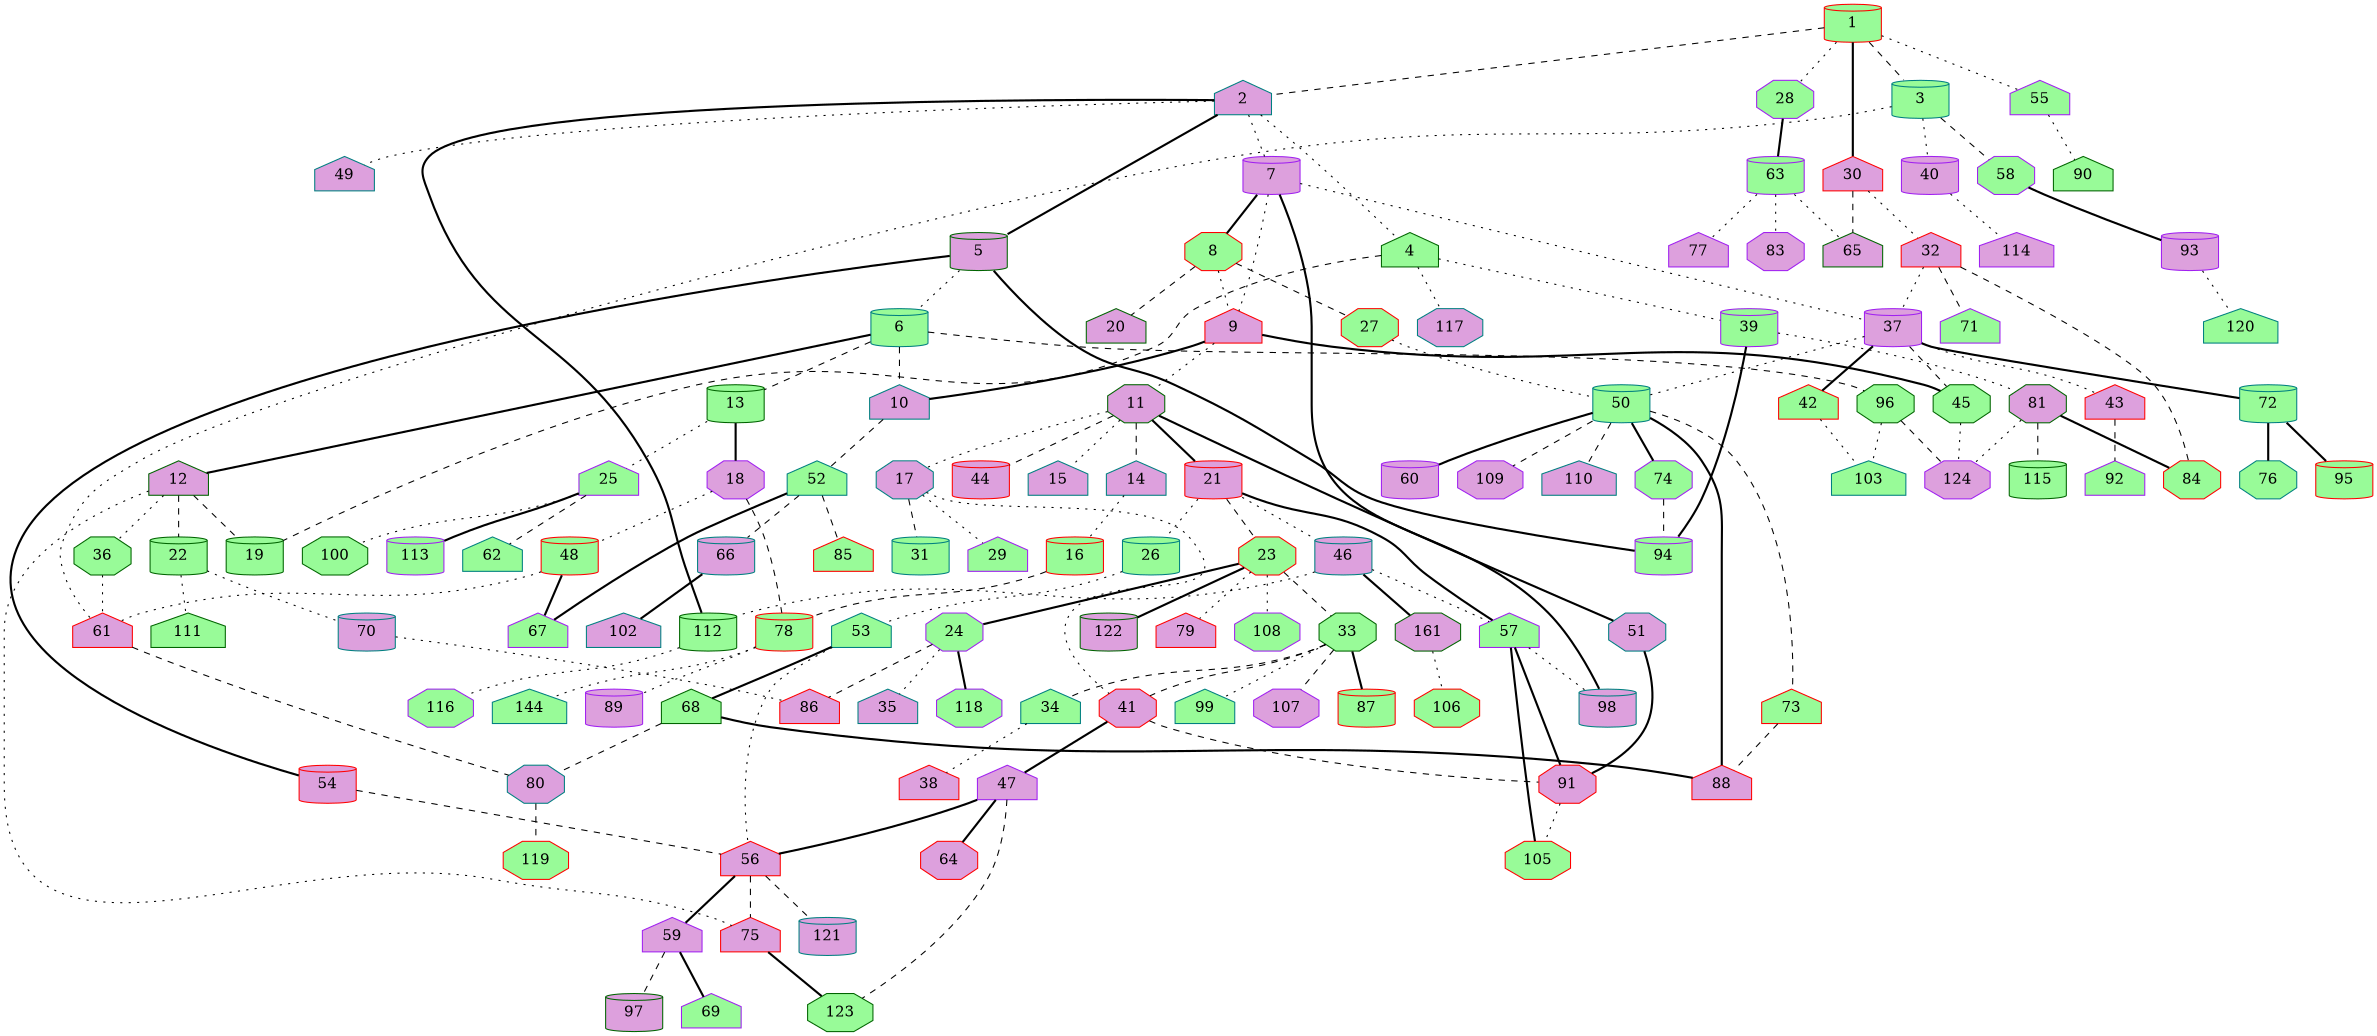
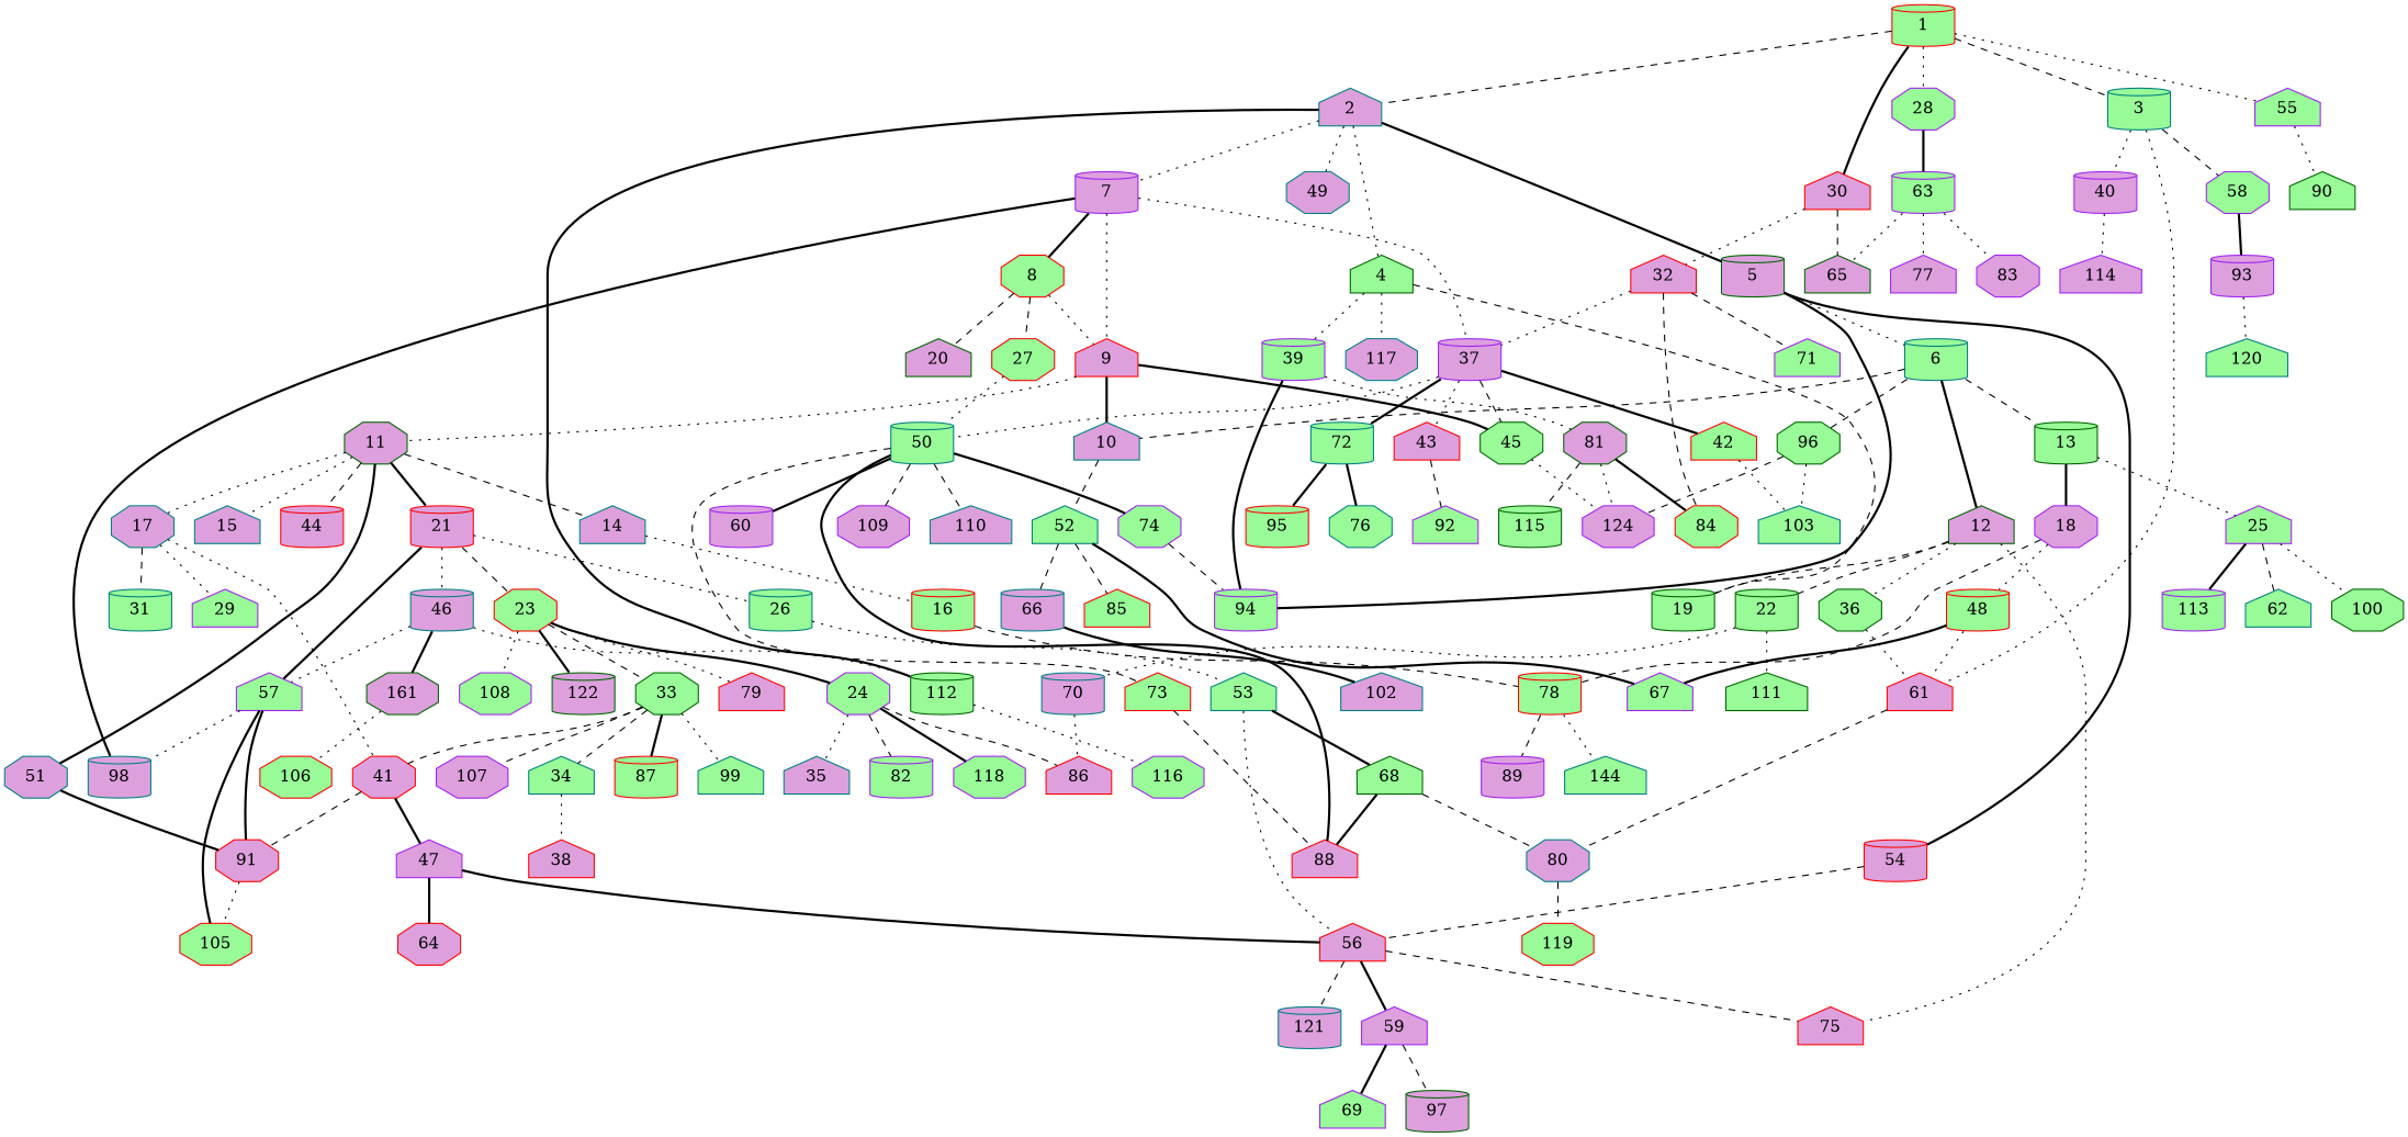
  graph {
    node [color=purple fillcolor=palegreen shape=house style=filled]
    edge [style=dotted]
    1 [color=red shape=cylinder]
    2 [color=teal fillcolor=plum]
    3 [color=teal shape=cylinder]
    28 [shape=octagon]
    30 [color=red fillcolor=plum]
    55
    4 [color=darkgreen]
    5 [color=darkgreen fillcolor=plum shape=cylinder]
    7 [fillcolor=plum shape=cylinder]
-   49 [color=teal fillcolor=plum]
+   49 [color=teal fillcolor=plum shape=octagon]
    112 [color=darkgreen shape=cylinder]
    40 [fillcolor=plum shape=cylinder]
    58 [shape=octagon]
    61 [color=red fillcolor=plum]
    63 [shape=cylinder]
    32 [color=red fillcolor=plum]
    65 [color=darkgreen fillcolor=plum]
    90 [color=darkgreen]
    19 [color=darkgreen shape=cylinder]
    39 [shape=cylinder]
    117 [color=teal fillcolor=plum shape=octagon]
    6 [color=teal shape=cylinder]
    54 [color=red fillcolor=plum shape=cylinder]
    94 [shape=cylinder]
    8 [color=red shape=octagon]
    9 [color=red fillcolor=plum]
    37 [fillcolor=plum shape=cylinder]
    98 [color=teal fillcolor=plum shape=cylinder]
    116 [shape=octagon]
    114 [fillcolor=plum]
    93 [fillcolor=plum shape=cylinder]
    80 [color=teal fillcolor=plum shape=octagon]
    81 [color=darkgreen fillcolor=plum shape=octagon]
    10 [color=teal fillcolor=plum]
    12 [color=darkgreen fillcolor=plum]
    13 [color=darkgreen shape=cylinder]
    96 [color=darkgreen shape=octagon]
    56 [color=red fillcolor=plum]
    52 [color=teal]
    22 [color=darkgreen shape=cylinder]
    36 [color=darkgreen shape=octagon]
    75 [color=red fillcolor=plum]
    18 [fillcolor=plum shape=octagon]
    25
    103 [color=teal]
    124 [fillcolor=plum shape=octagon]
    20 [color=darkgreen fillcolor=plum]
    27 [color=red shape=octagon]
    11 [color=darkgreen fillcolor=plum shape=octagon]
    45 [color=darkgreen shape=octagon]
    50 [color=teal shape=cylinder]
    42 [color=red]
    43 [color=red fillcolor=plum]
    72 [color=teal shape=cylinder]
    14 [color=teal fillcolor=plum]
    15 [color=teal fillcolor=plum]
    17 [color=teal fillcolor=plum shape=octagon]
    21 [color=red fillcolor=plum shape=cylinder]
    44 [color=red fillcolor=plum shape=cylinder]
    51 [color=teal fillcolor=plum shape=octagon]
    67
    66 [color=teal fillcolor=plum shape=cylinder]
    85 [color=red]
    16 [color=red shape=cylinder]
    29
    31 [color=teal shape=cylinder]
    41 [color=red fillcolor=plum shape=octagon]
    23 [color=red shape=octagon]
    26 [color=teal shape=cylinder]
    46 [color=teal fillcolor=plum shape=cylinder]
    57
    91 [color=red fillcolor=plum shape=octagon]
    70 [color=teal fillcolor=plum shape=cylinder]
    111 [color=darkgreen]
-   123 [color=darkgreen shape=octagon]
    78 [color=red shape=cylinder]
    48 [color=red shape=cylinder]
    62 [color=teal]
    100 [color=darkgreen shape=octagon]
    113 [shape=cylinder]
    89 [fillcolor=plum shape=cylinder]
    n82 [color=teal label=144]
    47 [fillcolor=plum]
    24 [shape=octagon]
    33 [color=darkgreen shape=octagon]
    79 [color=red fillcolor=plum]
    108 [shape=octagon]
    122 [color=darkgreen fillcolor=plum shape=cylinder]
    53 [color=teal]
    n90 [color=darkgreen fillcolor=plum label=161 shape=octagon]
    105 [color=red shape=octagon]
    86 [color=red fillcolor=plum]
    35 [color=teal fillcolor=plum]
+   82 [shape=cylinder]
    118 [shape=octagon]
    34 [color=teal]
    87 [color=red shape=cylinder]
    99 [color=teal]
    107 [fillcolor=plum shape=octagon]
    68 [color=darkgreen]
    60 [fillcolor=plum shape=cylinder]
    73 [color=red]
    74 [shape=octagon]
    88 [color=red fillcolor=plum]
    109 [fillcolor=plum shape=octagon]
    110 [color=teal fillcolor=plum]
    77 [fillcolor=plum]
    83 [fillcolor=plum shape=octagon]
    71
    84 [color=red shape=octagon]
    38 [color=red fillcolor=plum]
    92
    76 [color=teal shape=octagon]
    95 [color=red shape=cylinder]
    115 [color=darkgreen shape=cylinder]
    64 [color=red fillcolor=plum shape=octagon]
    106 [color=red shape=octagon]
    59 [fillcolor=plum]
    121 [color=teal fillcolor=plum shape=cylinder]
    102 [color=teal fillcolor=plum]
    69
    97 [color=darkgreen fillcolor=plum shape=cylinder]
    120 [color=teal]
    119 [color=red shape=octagon]
    1 -- 2 [style=dashed]
    1 -- 3 [style=dashed]
    1 -- 28
    1 -- 30 [style=bold]
    1 -- 55
    2 -- 4
    2 -- 5 [style=bold]
    2 -- 7
    2 -- 49
    2 -- 112 [style=bold]
    3 -- 40
    3 -- 58 [style=dashed]
    3 -- 61
    28 -- 63 [style=bold]
    30 -- 32
    30 -- 65 [style=dashed]
    55 -- 90
    4 -- 19 [style=dashed]
    4 -- 39
    4 -- 117
    5 -- 6
    5 -- 54 [style=bold]
    5 -- 94 [style=bold]
    7 -- 8 [style=bold]
    7 -- 9
    7 -- 37
    7 -- 98 [style=bold]
    112 -- 116
    40 -- 114
    58 -- 93 [style=bold]
    61 -- 80 [style=dashed]
    63 -- 65
    63 -- 77
    63 -- 83
    32 -- 37
    32 -- 71 [style=dashed]
    32 -- 84 [style=dashed]
    39 -- 94 [style=bold]
    39 -- 81
    6 -- 10 [style=dashed]
    6 -- 12 [style=bold]
    6 -- 13 [style=dashed]
    6 -- 96 [style=dashed]
    54 -- 56 [style=dashed]
    8 -- 9
    8 -- 20 [style=dashed]
    8 -- 27 [style=dashed]
    9 -- 10 [style=bold]
    9 -- 11
    9 -- 45 [style=bold]
    37 -- 45 [style=dashed]
    37 -- 50
    37 -- 42 [style=bold]
    37 -- 43
    37 -- 72 [style=bold]
    93 -- 120
    80 -- 119 [style=dashed]
    81 -- 124
    81 -- 84 [style=bold]
    81 -- 115 [style=dashed]
    10 -- 52 [style=dashed]
    12 -- 19 [style=dashed]
    12 -- 22 [style=dashed]
    12 -- 36
    12 -- 75
    13 -- 18 [style=bold]
    13 -- 25
    96 -- 103
    96 -- 124 [style=dashed]
    56 -- 75 [style=dashed]
    56 -- 59 [style=bold]
    56 -- 121 [style=dashed]
    52 -- 67 [style=bold]
    52 -- 66 [style=dashed]
    52 -- 85 [style=dashed]
    22 -- 70
    22 -- 111
    36 -- 61
-   75 -- 123 [style=bold]
    18 -- 78 [style=dashed]
    18 -- 48
    25 -- 62 [style=dashed]
    25 -- 100
    25 -- 113 [style=bold]
    27 -- 50
    11 -- 14 [style=dashed]
    11 -- 15
    11 -- 17
    11 -- 21 [style=bold]
    11 -- 44 [style=dashed]
    11 -- 51 [style=bold]
    45 -- 124
    50 -- 60 [style=bold]
    50 -- 73 [style=dashed]
    50 -- 74 [style=bold]
    50 -- 88 [style=bold]
    50 -- 109 [style=dashed]
    50 -- 110 [style=dashed]
    42 -- 103
    43 -- 92 [style=dashed]
    72 -- 76 [style=bold]
    72 -- 95 [style=bold]
    14 -- 16
    17 -- 29
    17 -- 31 [style=dashed]
    17 -- 41
    21 -- 23 [style=dashed]
    21 -- 26
    21 -- 46
    21 -- 57 [style=bold]
    51 -- 91 [style=bold]
    66 -- 102 [style=bold]
    16 -- 78 [style=dashed]
    41 -- 91 [style=dashed]
    41 -- 47 [style=bold]
    23 -- 24 [style=bold]
    23 -- 33 [style=dashed]
    23 -- 79
    23 -- 108
    23 -- 122 [style=bold]
    26 -- 53
    46 -- 112
    46 -- 57
    46 -- n90 [style=bold]
    57 -- 98
    57 -- 91 [style=bold]
    57 -- 105 [style=bold]
    91 -- 105
    70 -- 86
-   78 -- 89
+   78 -- 89 [style=dashed]
    78 -- n82
    48 -- 61
    48 -- 67 [style=bold]
    47 -- 56 [style=bold]
-   47 -- 123 [style=dashed]
    47 -- 64 [style=bold]
    24 -- 86 [style=dashed]
    24 -- 35
+   24 -- 82 [style=dashed]
    24 -- 118 [style=bold]
    33 -- 41 [style=dashed]
    33 -- 34 [style=dashed]
    33 -- 87 [style=bold]
    33 -- 99
    33 -- 107 [style=dashed]
    53 -- 56
    53 -- 68 [style=bold]
    n90 -- 106
    34 -- 38
    68 -- 80 [style=dashed]
    68 -- 88 [style=bold]
    73 -- 88 [style=dashed]
    74 -- 94 [style=dashed]
    59 -- 69 [style=bold]
    59 -- 97 [style=dashed]
  }
